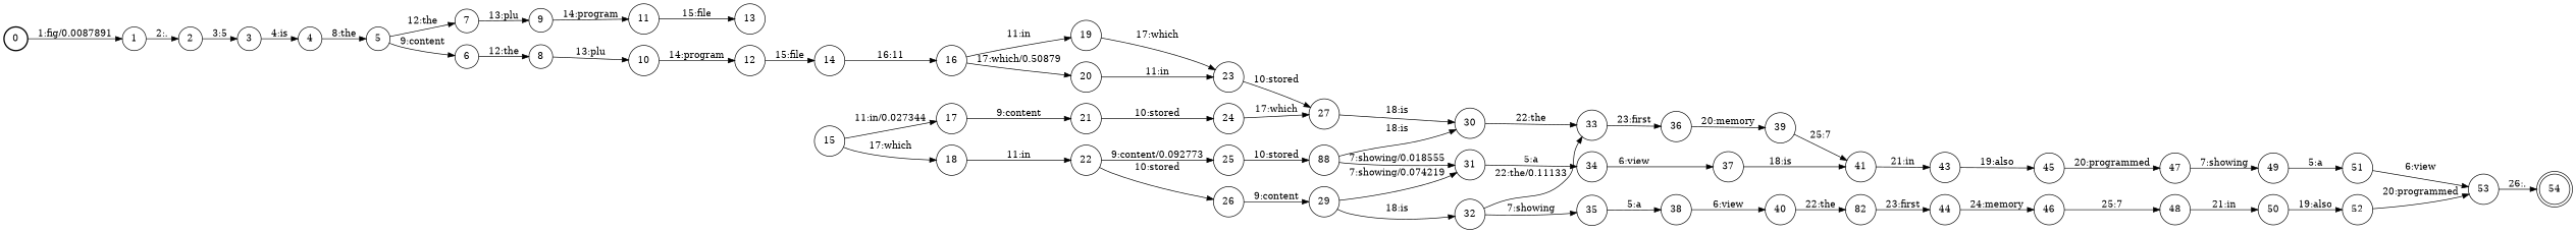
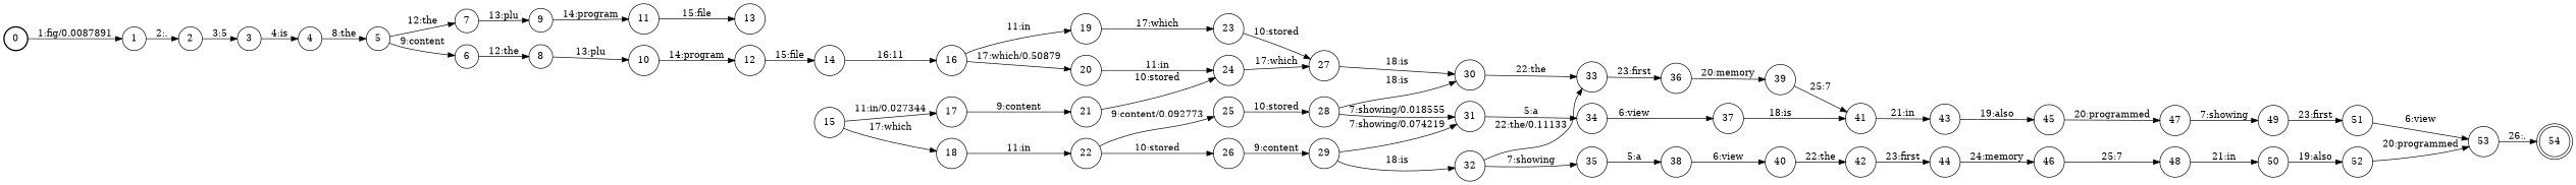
  digraph {
    nodesep=0.25
    rankdir=LR
    ranksep=0.4
    node [fontsize=14 shape=circle style=solid]
    edge [fontsize=14]
    n1 [label=0 style=bold]
    n2 [label=1]
    n3 [label=2]
    n4 [label=3]
    n5 [label=4]
    n6 [label=5]
    n7 [label=7]
    n8 [label=6]
    n9 [label=9]
    n10 [label=8]
    n11 [label=11]
    n12 [label=10]
    n13 [label=12]
    n14 [label=13]
    n15 [label=14]
    n16 [label=16]
    n17 [label=15]
    n18 [label=17]
    n19 [label=18]
    n20 [label=19]
    n21 [label=20]
    n22 [label=21]
    n23 [label=22]
    n24 [label=23]
    n25 [label=24]
    n26 [label=25]
    n27 [label=26]
    n28 [label=27]
-   n29 [label=88]
+   n29 [label=28]
    n30 [label=29]
    n31 [label=30]
    n32 [label=31]
    n33 [label=32]
    n34 [label=33]
    n35 [label=34]
    n36 [label=35]
    n37 [label=36]
    n38 [label=37]
    n39 [label=38]
    n40 [label=39]
    n41 [label=41]
    n42 [label=40]
-   n43 [label=82]
+   n43 [label=42]
    n44 [label=43]
    n45 [label=44]
    n46 [label=45]
    n47 [label=46]
    n48 [label=47]
    n49 [label=48]
    n50 [label=49]
    n51 [label=50]
    n52 [label=51]
    n53 [label=52]
    n54 [label=53]
    n55 [label=54 shape=doublecircle]
    n1 -> n2 [label="1:fig/0.0087891"]
    n2 -> n3 [label="2:."]
    n3 -> n4 [label="3:5"]
    n4 -> n5 [label="4:is"]
    n5 -> n6 [label="8:the"]
    n6 -> n7 [label="12:the"]
    n6 -> n8 [label="9:content"]
    n7 -> n9 [label="13:plu"]
    n8 -> n10 [label="12:the"]
    n9 -> n11 [label="14:program"]
    n10 -> n12 [label="13:plu"]
    n11 -> n14 [label="15:file"]
    n12 -> n13 [label="14:program"]
    n13 -> n15 [label="15:file"]
    n15 -> n16 [label="16:11"]
    n16 -> n20 [label="11:in"]
    n16 -> n21 [label="17:which/0.50879"]
    n17 -> n18 [label="11:in/0.027344"]
    n17 -> n19 [label="17:which"]
    n18 -> n22 [label="9:content"]
    n19 -> n23 [label="11:in"]
    n20 -> n24 [label="17:which"]
-   n21 -> n24 [label="11:in"]
+   n21 -> n25 [label="11:in"]
    n22 -> n25 [label="10:stored"]
    n23 -> n26 [label="9:content/0.092773"]
    n23 -> n27 [label="10:stored"]
    n24 -> n28 [label="10:stored"]
    n25 -> n28 [label="17:which"]
    n26 -> n29 [label="10:stored"]
    n27 -> n30 [label="9:content"]
    n28 -> n31 [label="18:is"]
    n29 -> n31 [label="18:is"]
    n29 -> n32 [label="7:showing/0.018555"]
    n30 -> n32 [label="7:showing/0.074219"]
    n30 -> n33 [label="18:is"]
    n31 -> n34 [label="22:the"]
    n32 -> n35 [label="5:a"]
    n33 -> n34 [label="22:the/0.11133"]
    n33 -> n36 [label="7:showing"]
    n34 -> n37 [label="23:first"]
    n35 -> n38 [label="6:view"]
    n36 -> n39 [label="5:a"]
    n37 -> n40 [label="20:memory"]
    n38 -> n41 [label="18:is"]
    n39 -> n42 [label="6:view"]
    n40 -> n41 [label="25:7"]
    n41 -> n44 [label="21:in"]
    n42 -> n43 [label="22:the"]
    n43 -> n45 [label="23:first"]
    n44 -> n46 [label="19:also"]
    n45 -> n47 [label="24:memory"]
    n46 -> n48 [label="20:programmed"]
    n47 -> n49 [label="25:7"]
    n48 -> n50 [label="7:showing"]
    n49 -> n51 [label="21:in"]
-   n50 -> n52 [label="5:a"]
+   n50 -> n52 [label="23:first"]
    n51 -> n53 [label="19:also"]
    n52 -> n54 [label="6:view"]
    n53 -> n54 [label="20:programmed"]
    n54 -> n55 [label="26:."]
  }
